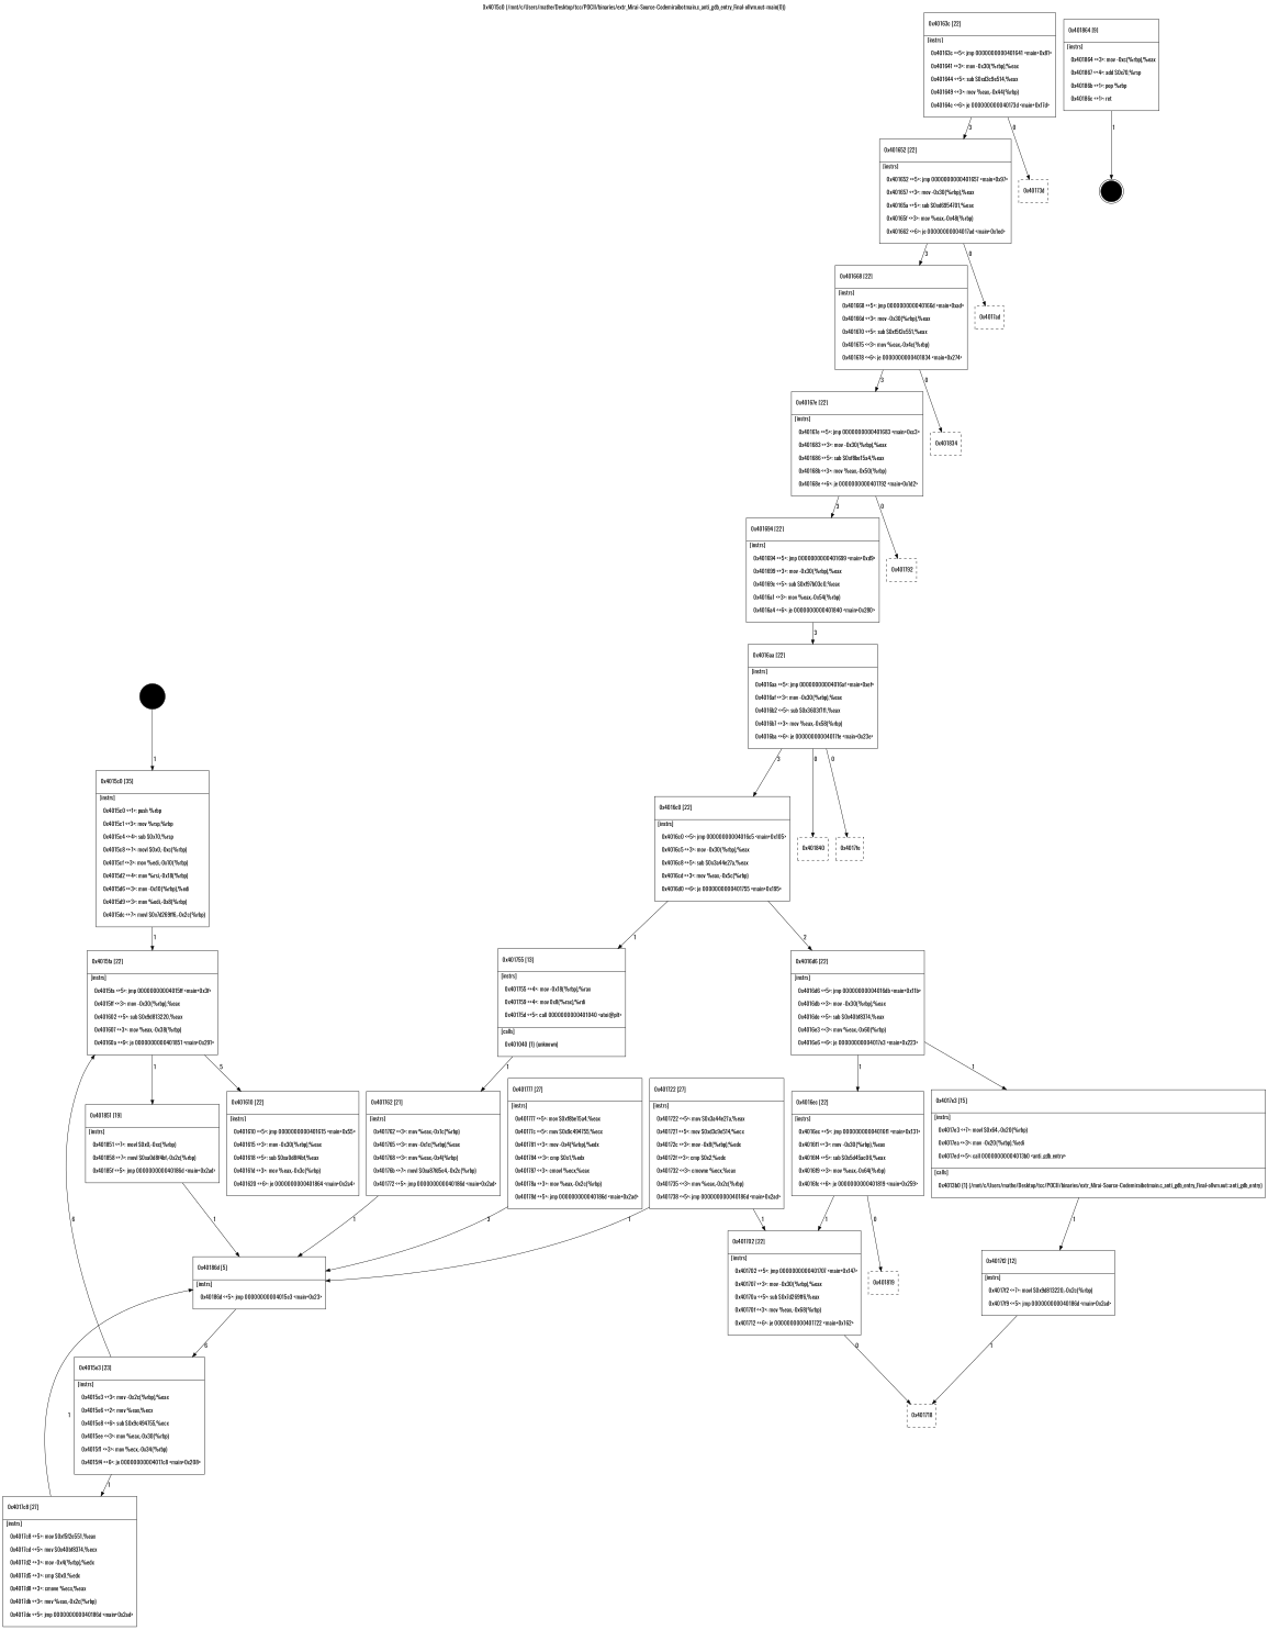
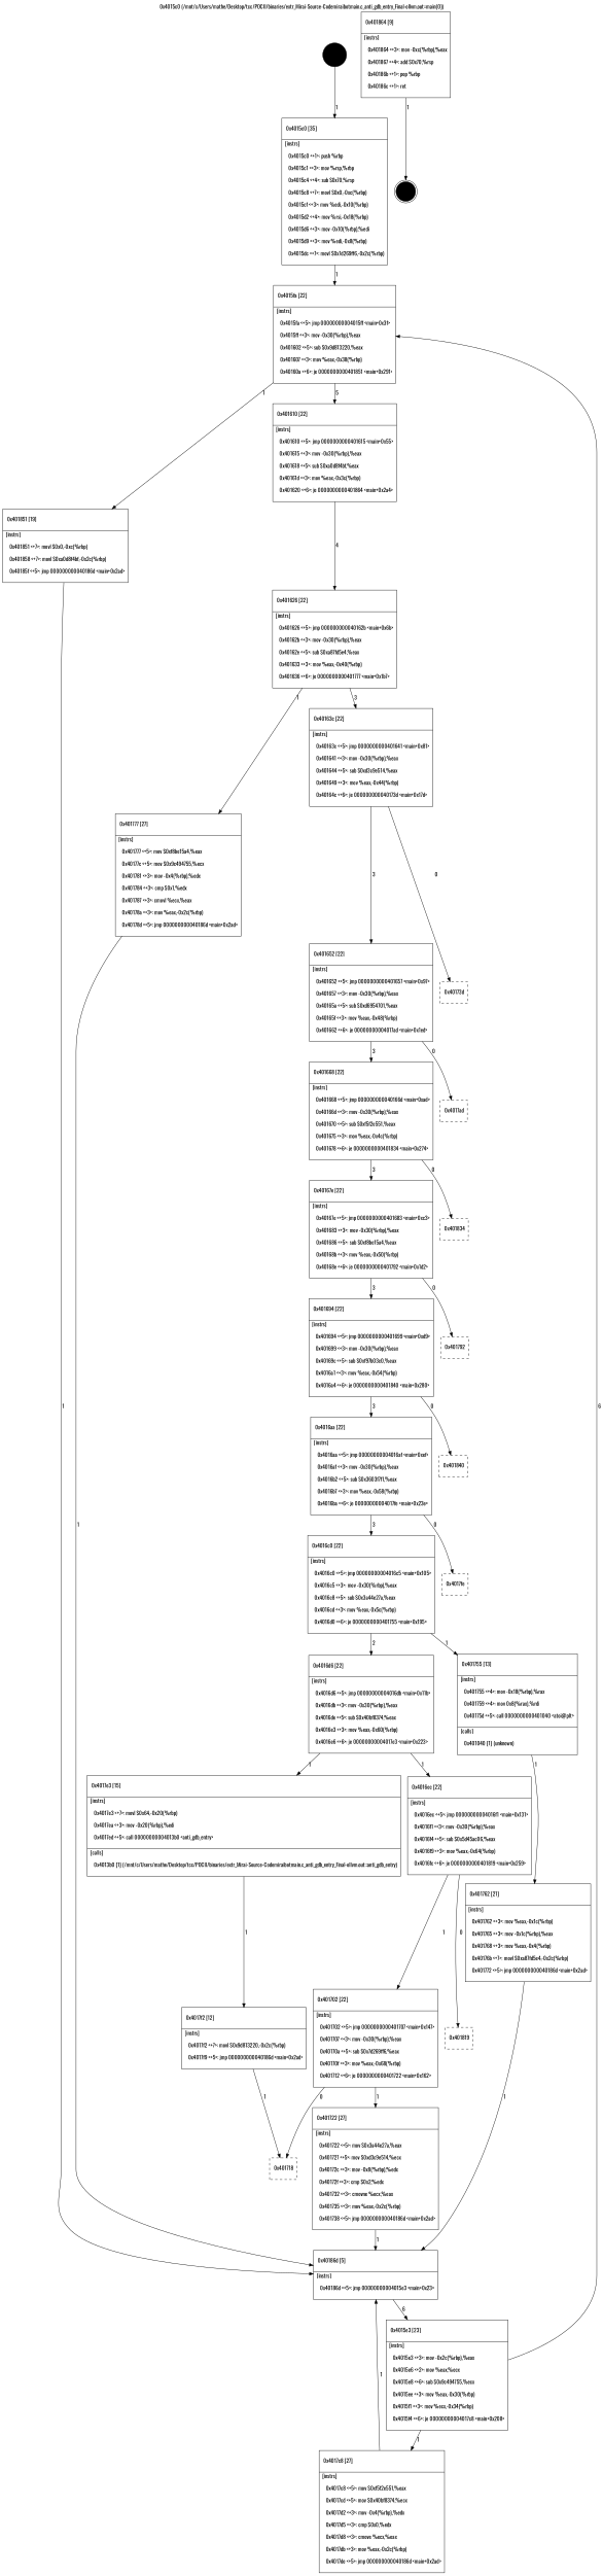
  digraph {
    fontname=Oswald
    label="0x4015c0 (/mnt/c/Users/mathe/Desktop/tcc/POCII/binaries/extr_Mirai-Source-Codemiraibotmain.c_anti_gdb_entry_Final-ollvm.out::main(0))"
    labelloc=t
    node [fontname=Oswald shape=record]
    edge [fontname=Oswald]
    Entry [fillcolor=black height=0.3 shape=circle style=filled width=0.3]
    n2 [label="{\n     0x4015c0 [35]\l\n     | [instrs]\l\n     &nbsp;&nbsp;0x4015c0 \<+1\>: push %rbp\l\n     &nbsp;&nbsp;0x4015c1 \<+3\>: mov %rsp,%rbp\l\n     &nbsp;&nbsp;0x4015c4 \<+4\>: sub $0x70,%rsp\l\n     &nbsp;&nbsp;0x4015c8 \<+7\>: movl $0x0,-0xc(%rbp)\l\n     &nbsp;&nbsp;0x4015cf \<+3\>: mov %edi,-0x10(%rbp)\l\n     &nbsp;&nbsp;0x4015d2 \<+4\>: mov %rsi,-0x18(%rbp)\l\n     &nbsp;&nbsp;0x4015d6 \<+3\>: mov -0x10(%rbp),%edi\l\n     &nbsp;&nbsp;0x4015d9 \<+3\>: mov %edi,-0x8(%rbp)\l\n     &nbsp;&nbsp;0x4015dc \<+7\>: movl $0x7d269ff6,-0x2c(%rbp)\l\n  }"]
    n3 [label="{\n     0x4015fa [22]\l\n     | [instrs]\l\n     &nbsp;&nbsp;0x4015fa \<+5\>: jmp 00000000004015ff \<main+0x3f\>\l\n     &nbsp;&nbsp;0x4015ff \<+3\>: mov -0x30(%rbp),%eax\l\n     &nbsp;&nbsp;0x401602 \<+5\>: sub $0x9d813220,%eax\l\n     &nbsp;&nbsp;0x401607 \<+3\>: mov %eax,-0x38(%rbp)\l\n     &nbsp;&nbsp;0x40160a \<+6\>: je 0000000000401851 \<main+0x291\>\l\n  }"]
    n4 [label="{\n     0x4015e3 [23]\l\n     | [instrs]\l\n     &nbsp;&nbsp;0x4015e3 \<+3\>: mov -0x2c(%rbp),%eax\l\n     &nbsp;&nbsp;0x4015e6 \<+2\>: mov %eax,%ecx\l\n     &nbsp;&nbsp;0x4015e8 \<+6\>: sub $0x9c494755,%ecx\l\n     &nbsp;&nbsp;0x4015ee \<+3\>: mov %eax,-0x30(%rbp)\l\n     &nbsp;&nbsp;0x4015f1 \<+3\>: mov %ecx,-0x34(%rbp)\l\n     &nbsp;&nbsp;0x4015f4 \<+6\>: je 00000000004017c8 \<main+0x208\>\l\n  }"]
    n5 [label="{\n     0x4017c8 [27]\l\n     | [instrs]\l\n     &nbsp;&nbsp;0x4017c8 \<+5\>: mov $0xf5f2e551,%eax\l\n     &nbsp;&nbsp;0x4017cd \<+5\>: mov $0x40bf8374,%ecx\l\n     &nbsp;&nbsp;0x4017d2 \<+3\>: mov -0x4(%rbp),%edx\l\n     &nbsp;&nbsp;0x4017d5 \<+3\>: cmp $0x0,%edx\l\n     &nbsp;&nbsp;0x4017d8 \<+3\>: cmove %ecx,%eax\l\n     &nbsp;&nbsp;0x4017db \<+3\>: mov %eax,-0x2c(%rbp)\l\n     &nbsp;&nbsp;0x4017de \<+5\>: jmp 000000000040186d \<main+0x2ad\>\l\n  }"]
    n6 [label="{\n     0x40186d [5]\l\n     | [instrs]\l\n     &nbsp;&nbsp;0x40186d \<+5\>: jmp 00000000004015e3 \<main+0x23\>\l\n  }"]
    n7 [label="{\n     0x401851 [19]\l\n     | [instrs]\l\n     &nbsp;&nbsp;0x401851 \<+7\>: movl $0x0,-0xc(%rbp)\l\n     &nbsp;&nbsp;0x401858 \<+7\>: movl $0xa0d8f4bf,-0x2c(%rbp)\l\n     &nbsp;&nbsp;0x40185f \<+5\>: jmp 000000000040186d \<main+0x2ad\>\l\n  }"]
    n8 [label="{\n     0x401610 [22]\l\n     | [instrs]\l\n     &nbsp;&nbsp;0x401610 \<+5\>: jmp 0000000000401615 \<main+0x55\>\l\n     &nbsp;&nbsp;0x401615 \<+3\>: mov -0x30(%rbp),%eax\l\n     &nbsp;&nbsp;0x401618 \<+5\>: sub $0xa0d8f4bf,%eax\l\n     &nbsp;&nbsp;0x40161d \<+3\>: mov %eax,-0x3c(%rbp)\l\n     &nbsp;&nbsp;0x401620 \<+6\>: je 0000000000401864 \<main+0x2a4\>\l\n  }"]
+   n9 [label="{\n     0x401626 [22]\l\n     | [instrs]\l\n     &nbsp;&nbsp;0x401626 \<+5\>: jmp 000000000040162b \<main+0x6b\>\l\n     &nbsp;&nbsp;0x40162b \<+3\>: mov -0x30(%rbp),%eax\l\n     &nbsp;&nbsp;0x40162e \<+5\>: sub $0xa87fd5e4,%eax\l\n     &nbsp;&nbsp;0x401633 \<+3\>: mov %eax,-0x40(%rbp)\l\n     &nbsp;&nbsp;0x401636 \<+6\>: je 0000000000401777 \<main+0x1b7\>\l\n  }"]
    Exit [fillcolor=black height=0.3 peripheries=2 shape=circle style=filled width=0.3]
    n11 [label="{\n     0x401864 [9]\l\n     | [instrs]\l\n     &nbsp;&nbsp;0x401864 \<+3\>: mov -0xc(%rbp),%eax\l\n     &nbsp;&nbsp;0x401867 \<+4\>: add $0x70,%rsp\l\n     &nbsp;&nbsp;0x40186b \<+1\>: pop %rbp\l\n     &nbsp;&nbsp;0x40186c \<+1\>: ret\l\n  }"]
    n12 [label="{\n     0x401777 [27]\l\n     | [instrs]\l\n     &nbsp;&nbsp;0x401777 \<+5\>: mov $0xf8be15a4,%eax\l\n     &nbsp;&nbsp;0x40177c \<+5\>: mov $0x9c494755,%ecx\l\n     &nbsp;&nbsp;0x401781 \<+3\>: mov -0x4(%rbp),%edx\l\n     &nbsp;&nbsp;0x401784 \<+3\>: cmp $0x1,%edx\l\n     &nbsp;&nbsp;0x401787 \<+3\>: cmovl %ecx,%eax\l\n     &nbsp;&nbsp;0x40178a \<+3\>: mov %eax,-0x2c(%rbp)\l\n     &nbsp;&nbsp;0x40178d \<+5\>: jmp 000000000040186d \<main+0x2ad\>\l\n  }"]
    n13 [label="{\n     0x40163c [22]\l\n     | [instrs]\l\n     &nbsp;&nbsp;0x40163c \<+5\>: jmp 0000000000401641 \<main+0x81\>\l\n     &nbsp;&nbsp;0x401641 \<+3\>: mov -0x30(%rbp),%eax\l\n     &nbsp;&nbsp;0x401644 \<+5\>: sub $0xd3c9e514,%eax\l\n     &nbsp;&nbsp;0x401649 \<+3\>: mov %eax,-0x44(%rbp)\l\n     &nbsp;&nbsp;0x40164c \<+6\>: je 000000000040173d \<main+0x17d\>\l\n  }"]
    n14 [label="{\n     0x4017f2 [12]\l\n     | [instrs]\l\n     &nbsp;&nbsp;0x4017f2 \<+7\>: movl $0x9d813220,-0x2c(%rbp)\l\n     &nbsp;&nbsp;0x4017f9 \<+5\>: jmp 000000000040186d \<main+0x2ad\>\l\n  }"]
    n15 [label="{\n     0x401718\l\n  }" style=dashed]
    n16 [label="{\n     0x40173d\l\n  }" style=dashed]
    n17 [label="{\n     0x401652 [22]\l\n     | [instrs]\l\n     &nbsp;&nbsp;0x401652 \<+5\>: jmp 0000000000401657 \<main+0x97\>\l\n     &nbsp;&nbsp;0x401657 \<+3\>: mov -0x30(%rbp),%eax\l\n     &nbsp;&nbsp;0x40165a \<+5\>: sub $0xd6954701,%eax\l\n     &nbsp;&nbsp;0x40165f \<+3\>: mov %eax,-0x48(%rbp)\l\n     &nbsp;&nbsp;0x401662 \<+6\>: je 00000000004017ad \<main+0x1ed\>\l\n  }"]
    n18 [label="{\n     0x401762 [21]\l\n     | [instrs]\l\n     &nbsp;&nbsp;0x401762 \<+3\>: mov %eax,-0x1c(%rbp)\l\n     &nbsp;&nbsp;0x401765 \<+3\>: mov -0x1c(%rbp),%eax\l\n     &nbsp;&nbsp;0x401768 \<+3\>: mov %eax,-0x4(%rbp)\l\n     &nbsp;&nbsp;0x40176b \<+7\>: movl $0xa87fd5e4,-0x2c(%rbp)\l\n     &nbsp;&nbsp;0x401772 \<+5\>: jmp 000000000040186d \<main+0x2ad\>\l\n  }"]
    n19 [label="{\n     0x4017ad\l\n  }" style=dashed]
    n20 [label="{\n     0x401668 [22]\l\n     | [instrs]\l\n     &nbsp;&nbsp;0x401668 \<+5\>: jmp 000000000040166d \<main+0xad\>\l\n     &nbsp;&nbsp;0x40166d \<+3\>: mov -0x30(%rbp),%eax\l\n     &nbsp;&nbsp;0x401670 \<+5\>: sub $0xf5f2e551,%eax\l\n     &nbsp;&nbsp;0x401675 \<+3\>: mov %eax,-0x4c(%rbp)\l\n     &nbsp;&nbsp;0x401678 \<+6\>: je 0000000000401834 \<main+0x274\>\l\n  }"]
    n21 [label="{\n     0x401834\l\n  }" style=dashed]
    n22 [label="{\n     0x40167e [22]\l\n     | [instrs]\l\n     &nbsp;&nbsp;0x40167e \<+5\>: jmp 0000000000401683 \<main+0xc3\>\l\n     &nbsp;&nbsp;0x401683 \<+3\>: mov -0x30(%rbp),%eax\l\n     &nbsp;&nbsp;0x401686 \<+5\>: sub $0xf8be15a4,%eax\l\n     &nbsp;&nbsp;0x40168b \<+3\>: mov %eax,-0x50(%rbp)\l\n     &nbsp;&nbsp;0x40168e \<+6\>: je 0000000000401792 \<main+0x1d2\>\l\n  }"]
    n23 [label="{\n     0x401792\l\n  }" style=dashed]
    n24 [label="{\n     0x401694 [22]\l\n     | [instrs]\l\n     &nbsp;&nbsp;0x401694 \<+5\>: jmp 0000000000401699 \<main+0xd9\>\l\n     &nbsp;&nbsp;0x401699 \<+3\>: mov -0x30(%rbp),%eax\l\n     &nbsp;&nbsp;0x40169c \<+5\>: sub $0xf97b03c0,%eax\l\n     &nbsp;&nbsp;0x4016a1 \<+3\>: mov %eax,-0x54(%rbp)\l\n     &nbsp;&nbsp;0x4016a4 \<+6\>: je 0000000000401840 \<main+0x280\>\l\n  }"]
    n25 [label="{\n     0x401840\l\n  }" style=dashed]
    n26 [label="{\n     0x4016aa [22]\l\n     | [instrs]\l\n     &nbsp;&nbsp;0x4016aa \<+5\>: jmp 00000000004016af \<main+0xef\>\l\n     &nbsp;&nbsp;0x4016af \<+3\>: mov -0x30(%rbp),%eax\l\n     &nbsp;&nbsp;0x4016b2 \<+5\>: sub $0x3603f7f1,%eax\l\n     &nbsp;&nbsp;0x4016b7 \<+3\>: mov %eax,-0x58(%rbp)\l\n     &nbsp;&nbsp;0x4016ba \<+6\>: je 00000000004017fe \<main+0x23e\>\l\n  }"]
    n27 [label="{\n     0x401722 [27]\l\n     | [instrs]\l\n     &nbsp;&nbsp;0x401722 \<+5\>: mov $0x3a44e27a,%eax\l\n     &nbsp;&nbsp;0x401727 \<+5\>: mov $0xd3c9e514,%ecx\l\n     &nbsp;&nbsp;0x40172c \<+3\>: mov -0x8(%rbp),%edx\l\n     &nbsp;&nbsp;0x40172f \<+3\>: cmp $0x2,%edx\l\n     &nbsp;&nbsp;0x401732 \<+3\>: cmovne %ecx,%eax\l\n     &nbsp;&nbsp;0x401735 \<+3\>: mov %eax,-0x2c(%rbp)\l\n     &nbsp;&nbsp;0x401738 \<+5\>: jmp 000000000040186d \<main+0x2ad\>\l\n  }"]
    n28 [label="{\n     0x4017fe\l\n  }" style=dashed]
    n29 [label="{\n     0x4016c0 [22]\l\n     | [instrs]\l\n     &nbsp;&nbsp;0x4016c0 \<+5\>: jmp 00000000004016c5 \<main+0x105\>\l\n     &nbsp;&nbsp;0x4016c5 \<+3\>: mov -0x30(%rbp),%eax\l\n     &nbsp;&nbsp;0x4016c8 \<+5\>: sub $0x3a44e27a,%eax\l\n     &nbsp;&nbsp;0x4016cd \<+3\>: mov %eax,-0x5c(%rbp)\l\n     &nbsp;&nbsp;0x4016d0 \<+6\>: je 0000000000401755 \<main+0x195\>\l\n  }"]
    n30 [label="{\n     0x401702 [22]\l\n     | [instrs]\l\n     &nbsp;&nbsp;0x401702 \<+5\>: jmp 0000000000401707 \<main+0x147\>\l\n     &nbsp;&nbsp;0x401707 \<+3\>: mov -0x30(%rbp),%eax\l\n     &nbsp;&nbsp;0x40170a \<+5\>: sub $0x7d269ff6,%eax\l\n     &nbsp;&nbsp;0x40170f \<+3\>: mov %eax,-0x68(%rbp)\l\n     &nbsp;&nbsp;0x401712 \<+6\>: je 0000000000401722 \<main+0x162\>\l\n  }"]
    n31 [label="{\n     0x401755 [13]\l\n     | [instrs]\l\n     &nbsp;&nbsp;0x401755 \<+4\>: mov -0x18(%rbp),%rax\l\n     &nbsp;&nbsp;0x401759 \<+4\>: mov 0x8(%rax),%rdi\l\n     &nbsp;&nbsp;0x40175d \<+5\>: call 0000000000401040 \<atoi@plt\>\l\n     | [calls]\l\n     &nbsp;&nbsp;0x401040 \{1\} (unknown)\l\n  }"]
    n32 [label="{\n     0x4016d6 [22]\l\n     | [instrs]\l\n     &nbsp;&nbsp;0x4016d6 \<+5\>: jmp 00000000004016db \<main+0x11b\>\l\n     &nbsp;&nbsp;0x4016db \<+3\>: mov -0x30(%rbp),%eax\l\n     &nbsp;&nbsp;0x4016de \<+5\>: sub $0x40bf8374,%eax\l\n     &nbsp;&nbsp;0x4016e3 \<+3\>: mov %eax,-0x60(%rbp)\l\n     &nbsp;&nbsp;0x4016e6 \<+6\>: je 00000000004017e3 \<main+0x223\>\l\n  }"]
    n33 [label="{\n     0x401819\l\n  }" style=dashed]
    n34 [label="{\n     0x4016ec [22]\l\n     | [instrs]\l\n     &nbsp;&nbsp;0x4016ec \<+5\>: jmp 00000000004016f1 \<main+0x131\>\l\n     &nbsp;&nbsp;0x4016f1 \<+3\>: mov -0x30(%rbp),%eax\l\n     &nbsp;&nbsp;0x4016f4 \<+5\>: sub $0x5d45ac06,%eax\l\n     &nbsp;&nbsp;0x4016f9 \<+3\>: mov %eax,-0x64(%rbp)\l\n     &nbsp;&nbsp;0x4016fc \<+6\>: je 0000000000401819 \<main+0x259\>\l\n  }"]
    n35 [label="{\n     0x4017e3 [15]\l\n     | [instrs]\l\n     &nbsp;&nbsp;0x4017e3 \<+7\>: movl $0x64,-0x20(%rbp)\l\n     &nbsp;&nbsp;0x4017ea \<+3\>: mov -0x20(%rbp),%edi\l\n     &nbsp;&nbsp;0x4017ed \<+5\>: call 00000000004013b0 \<anti_gdb_entry\>\l\n     | [calls]\l\n     &nbsp;&nbsp;0x4013b0 \{1\} (/mnt/c/Users/mathe/Desktop/tcc/POCII/binaries/extr_Mirai-Source-Codemiraibotmain.c_anti_gdb_entry_Final-ollvm.out::anti_gdb_entry)\l\n  }"]
    Entry -> n2 [label=" 1"]
    n2 -> n3 [label=" 1"]
    n3 -> n7 [label=" 1"]
    n3 -> n8 [label=" 5"]
    n4 -> n3 [label=" 6"]
    n4 -> n5 [label=" 1"]
    n5 -> n6 [label=" 1"]
    n6 -> n4 [label=" 6"]
    n7 -> n6 [label=" 1"]
+   n8 -> n9 [label=" 4"]
+   n9 -> n12 [label=" 1"]
+   n9 -> n13 [label=" 3"]
    n11 -> Exit [label=" 1"]
-   n12 -> n6 [label=" 3"]
+   n12 -> n6 [label=" 1"]
    n13 -> n16 [label=" 0"]
    n13 -> n17 [label=" 3"]
    n14 -> n15 [label=" 1"]
    n17 -> n19 [label=" 0"]
    n17 -> n20 [label=" 3"]
    n18 -> n6 [label=" 1"]
    n20 -> n21 [label=" 0"]
    n20 -> n22 [label=" 3"]
    n22 -> n23 [label=" 0"]
    n22 -> n24 [label=" 3"]
-   n26 -> n25 [label=" 0"]
+   n24 -> n25 [label=" 0"]
    n24 -> n26 [label=" 3"]
    n26 -> n28 [label=" 0"]
    n26 -> n29 [label=" 3"]
    n27 -> n6 [label=" 1"]
    n29 -> n31 [label=" 1"]
    n29 -> n32 [label=" 2"]
    n30 -> n15 [label=" 0"]
-   n27 -> n30 [label=" 1"]
+   n30 -> n27 [label=" 1"]
    n31 -> n18 [label=" 1"]
    n32 -> n34 [label=" 1"]
    n32 -> n35 [label=" 1"]
    n34 -> n30 [label=" 1"]
    n34 -> n33 [label=" 0"]
    n35 -> n14 [label=" 1"]
  }
